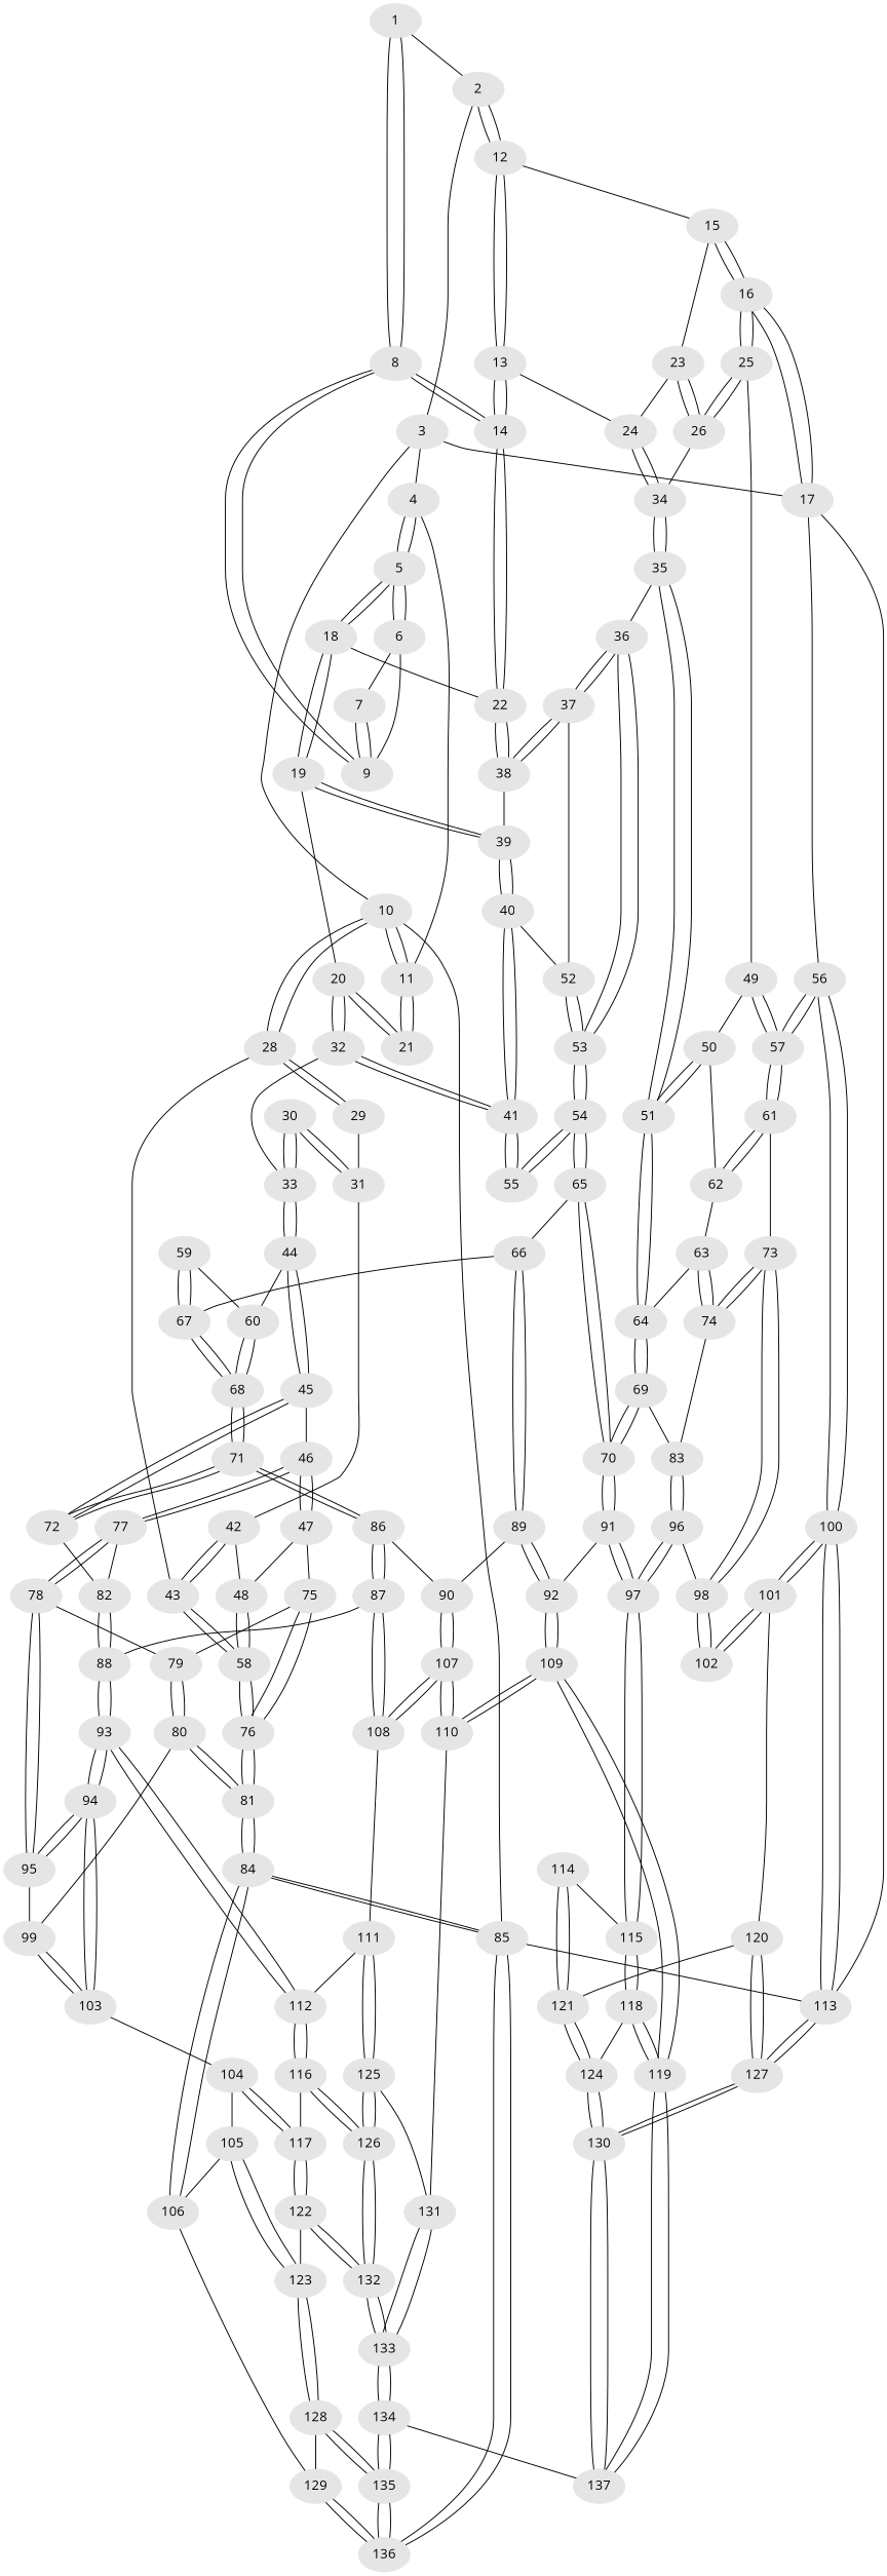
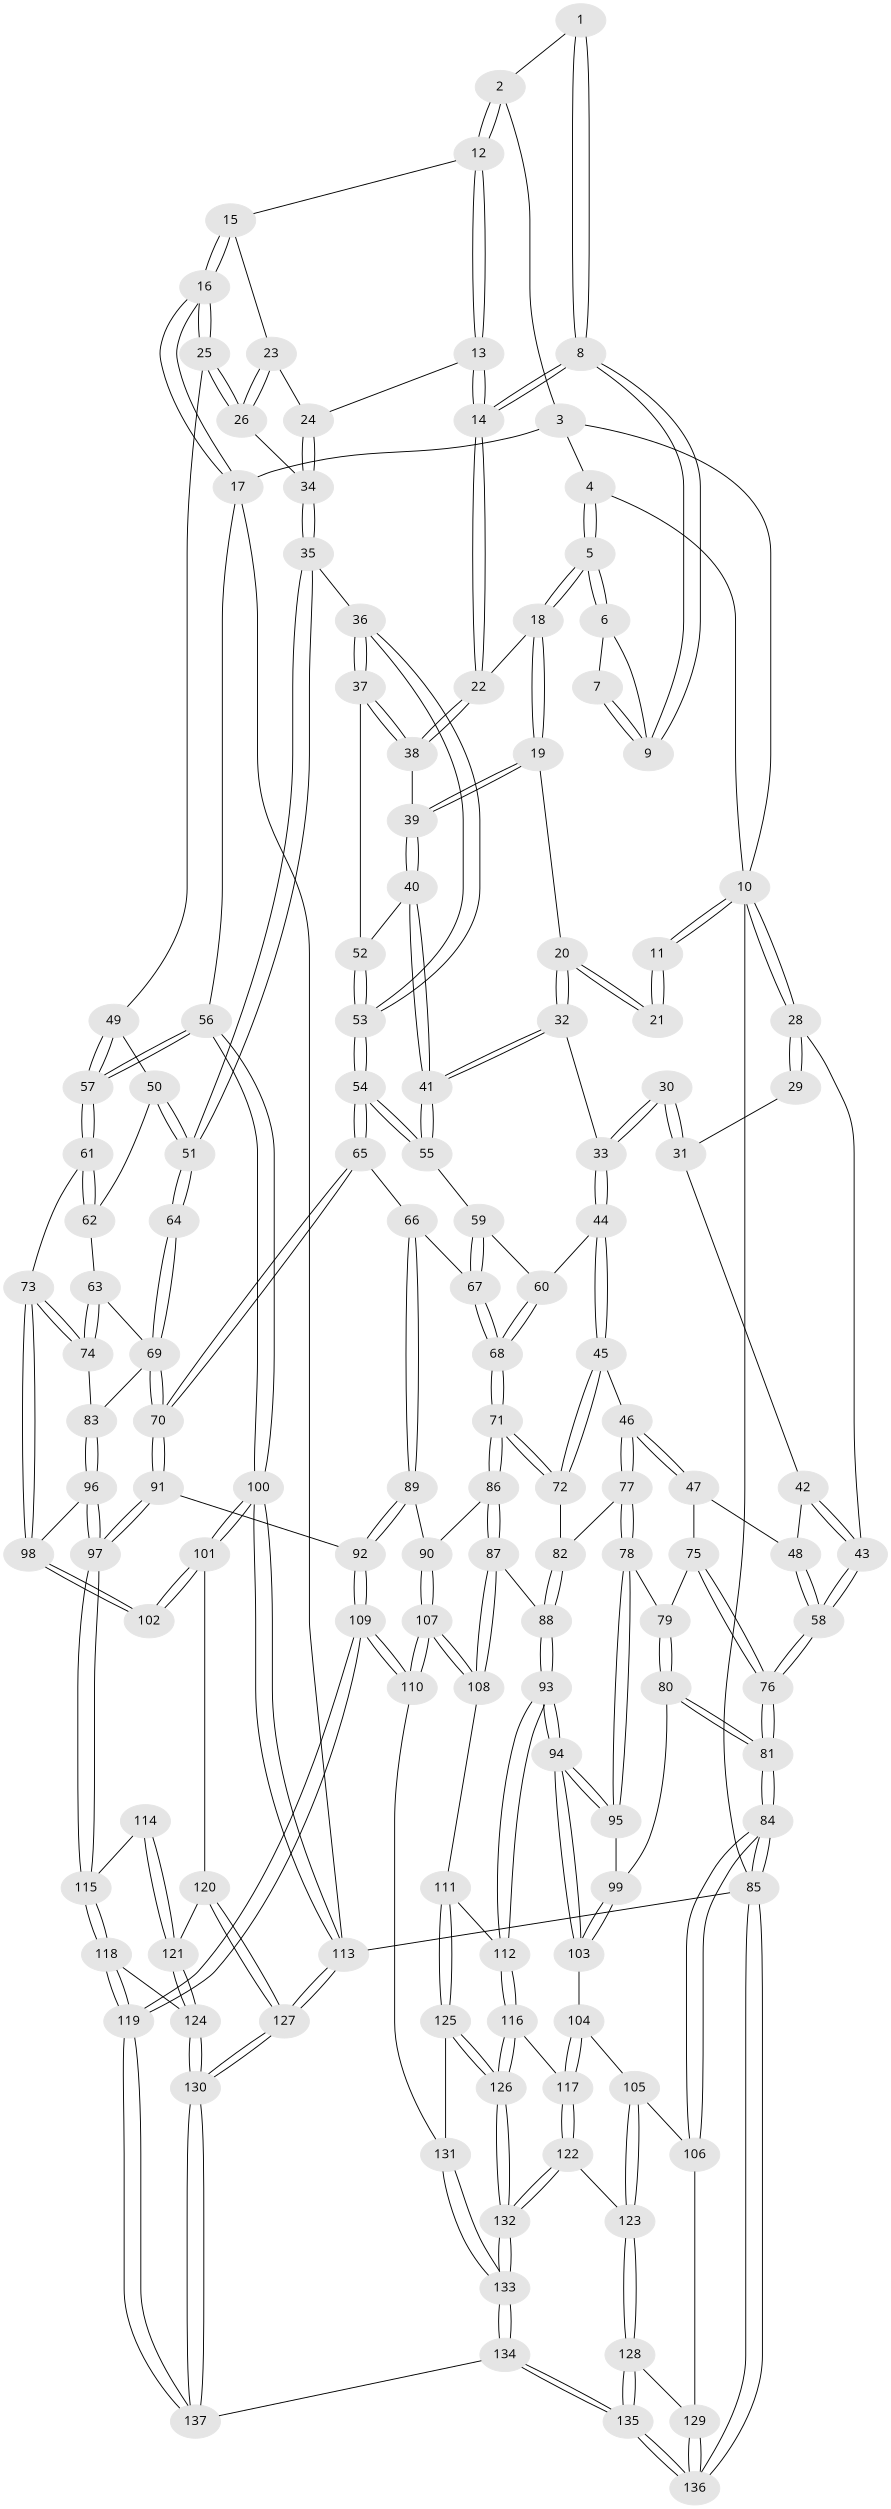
  graph {
    fontname="Open Sans"
    node [color=gray90 fontname="Open Sans" style=filled]
    edge [fontname="Open Sans"]
    1
    2
    8
    3
    12
    9
    14
    4
    10
    17
    13
    15
    5
    11
    28
    85
    56
    113
    6
    18
    21
    7
    22
    19
    29
    43
    136
    24
    16
    23
    34
    38
    25
    26
    49
    57
    100
    127
    20
    39
    32
    40
    33
    41
    35
    50
    30
    31
    58
    42
    44
    48
    55
    45
    60
    36
    51
    37
    53
    64
    52
    54
    59
    76
    46
    72
    68
    47
    77
    82
    75
    78
    79
    62
    61
    63
    69
    65
    66
    70
    67
    101
    73
    81
    71
    74
    98
    83
    89
    91
    90
    92
    86
    96
    97
    87
    88
    102
    80
    84
    95
    99
    103
    106
    93
    129
    108
    107
    111
    94
    112
    109
    110
    115
    119
    116
    104
    118
    120
    121
    114
    105
    117
    123
    122
    128
    131
    125
    137
    133
    126
    130
    124
    132
    135
    134
    1 -- 2
    1 -- 8
    1 -- 8
    2 -- 3
    2 -- 12
    2 -- 12
    8 -- 9
    8 -- 9
    8 -- 14
    8 -- 14
    3 -- 4
    3 -- 10
    3 -- 17
    12 -- 13
    12 -- 13
    12 -- 15
    14 -- 22
    14 -- 22
    4 -- 5
    4 -- 5
-   4 -- 11
+   4 -- 10
    10 -- 11
    10 -- 11
    10 -- 28
    10 -- 28
    10 -- 85
    17 -- 56
    17 -- 113
    13 -- 14
    13 -- 14
    13 -- 24
    15 -- 16
    15 -- 16
    15 -- 23
    5 -- 6
    5 -- 6
    5 -- 18
    5 -- 18
    11 -- 21
    11 -- 21
    28 -- 29
    28 -- 29
    28 -- 43
    85 -- 113
    85 -- 136
    85 -- 136
    56 -- 57
    56 -- 57
    56 -- 100
    56 -- 100
    113 -- 127
    113 -- 127
    6 -- 9
    6 -- 7
    18 -- 22
    18 -- 19
    18 -- 19
    7 -- 9
    7 -- 9
    22 -- 38
    22 -- 38
    19 -- 20
    19 -- 39
    19 -- 39
    29 -- 31
    43 -- 58
    43 -- 58
    24 -- 34
    24 -- 34
    16 -- 17
    16 -- 17
    16 -- 25
    16 -- 25
    23 -- 24
    23 -- 26
    23 -- 26
    34 -- 35
    34 -- 35
    38 -- 39
    25 -- 26
    25 -- 26
    25 -- 49
    26 -- 34
    49 -- 57
    49 -- 57
    49 -- 50
    57 -- 61
    57 -- 61
    100 -- 113
    100 -- 113
    100 -- 101
    100 -- 101
    127 -- 130
    127 -- 130
    20 -- 21
    20 -- 21
    20 -- 32
    20 -- 32
    39 -- 40
    39 -- 40
    32 -- 33
    32 -- 41
    32 -- 41
    40 -- 41
    40 -- 41
    40 -- 52
    33 -- 44
    33 -- 44
    41 -- 55
    41 -- 55
    35 -- 36
    35 -- 51
    35 -- 51
    50 -- 51
    50 -- 51
    50 -- 62
    30 -- 33
    30 -- 33
    30 -- 31
    30 -- 31
    31 -- 42
    58 -- 76
    58 -- 76
    42 -- 43
    42 -- 43
    42 -- 48
    44 -- 45
    44 -- 45
    44 -- 60
    48 -- 58
    48 -- 58
+   55 -- 59
    45 -- 46
    45 -- 72
    45 -- 72
    60 -- 68
    60 -- 68
    36 -- 37
    36 -- 37
    36 -- 53
    36 -- 53
    51 -- 64
    51 -- 64
    37 -- 38
    37 -- 38
    37 -- 52
    53 -- 54
    53 -- 54
    64 -- 69
    64 -- 69
    52 -- 53
    52 -- 53
    54 -- 55
    54 -- 55
    54 -- 65
    54 -- 65
    59 -- 60
    59 -- 67
    59 -- 67
    76 -- 81
    76 -- 81
    46 -- 47
    46 -- 47
    46 -- 77
    46 -- 77
    72 -- 82
    68 -- 71
    68 -- 71
    47 -- 48
    47 -- 75
    77 -- 82
    77 -- 78
    77 -- 78
    82 -- 88
    82 -- 88
    75 -- 76
    75 -- 76
    75 -- 79
    78 -- 79
    78 -- 95
    78 -- 95
    79 -- 80
    79 -- 80
    62 -- 63
    61 -- 62
    61 -- 62
    61 -- 73
-   63 -- 64
+   63 -- 69
    63 -- 74
    63 -- 74
    69 -- 70
    69 -- 70
    69 -- 83
    65 -- 66
    65 -- 70
    65 -- 70
    66 -- 67
    66 -- 89
    66 -- 89
    70 -- 91
    70 -- 91
    67 -- 68
    67 -- 68
    101 -- 102
    101 -- 102
    101 -- 120
    73 -- 74
    73 -- 74
    73 -- 98
    73 -- 98
    81 -- 84
    81 -- 84
    71 -- 72
    71 -- 72
    71 -- 86
    71 -- 86
    74 -- 83
    98 -- 102
    98 -- 102
    83 -- 96
    83 -- 96
    89 -- 90
    89 -- 92
    89 -- 92
    91 -- 92
    91 -- 97
    91 -- 97
    90 -- 107
    90 -- 107
    92 -- 109
    92 -- 109
    86 -- 90
    86 -- 87
    86 -- 87
    96 -- 98
    96 -- 97
    96 -- 97
    97 -- 115
    97 -- 115
    87 -- 88
    87 -- 108
    87 -- 108
    88 -- 93
    88 -- 93
    80 -- 81
    80 -- 81
    80 -- 99
    84 -- 85
    84 -- 85
    84 -- 106
    84 -- 106
    95 -- 99
    99 -- 103
    99 -- 103
    103 -- 104
    106 -- 129
    93 -- 94
    93 -- 94
    93 -- 112
    93 -- 112
    129 -- 136
    129 -- 136
    108 -- 111
    107 -- 108
    107 -- 108
    107 -- 110
    107 -- 110
    111 -- 112
    111 -- 125
    111 -- 125
    94 -- 95
    94 -- 95
    94 -- 103
    94 -- 103
    112 -- 116
    112 -- 116
    109 -- 110
    109 -- 110
    109 -- 119
    109 -- 119
    110 -- 131
    115 -- 118
    115 -- 118
    119 -- 137
    119 -- 137
    116 -- 117
    116 -- 126
    116 -- 126
    104 -- 105
    104 -- 117
    104 -- 117
    118 -- 119
    118 -- 119
    118 -- 124
    120 -- 127
    120 -- 127
    120 -- 121
    121 -- 124
    121 -- 124
    114 -- 115
    114 -- 121
    114 -- 121
    105 -- 106
    105 -- 123
    105 -- 123
    117 -- 122
    117 -- 122
    123 -- 128
    123 -- 128
    122 -- 123
    122 -- 132
    122 -- 132
    128 -- 129
    128 -- 135
    128 -- 135
    131 -- 133
    131 -- 133
    125 -- 131
    125 -- 126
    125 -- 126
    133 -- 134
    133 -- 134
    126 -- 132
    126 -- 132
    130 -- 137
    130 -- 137
    124 -- 130
    124 -- 130
    132 -- 133
    132 -- 133
    135 -- 136
    135 -- 136
    134 -- 137
    134 -- 135
    134 -- 135
  }
